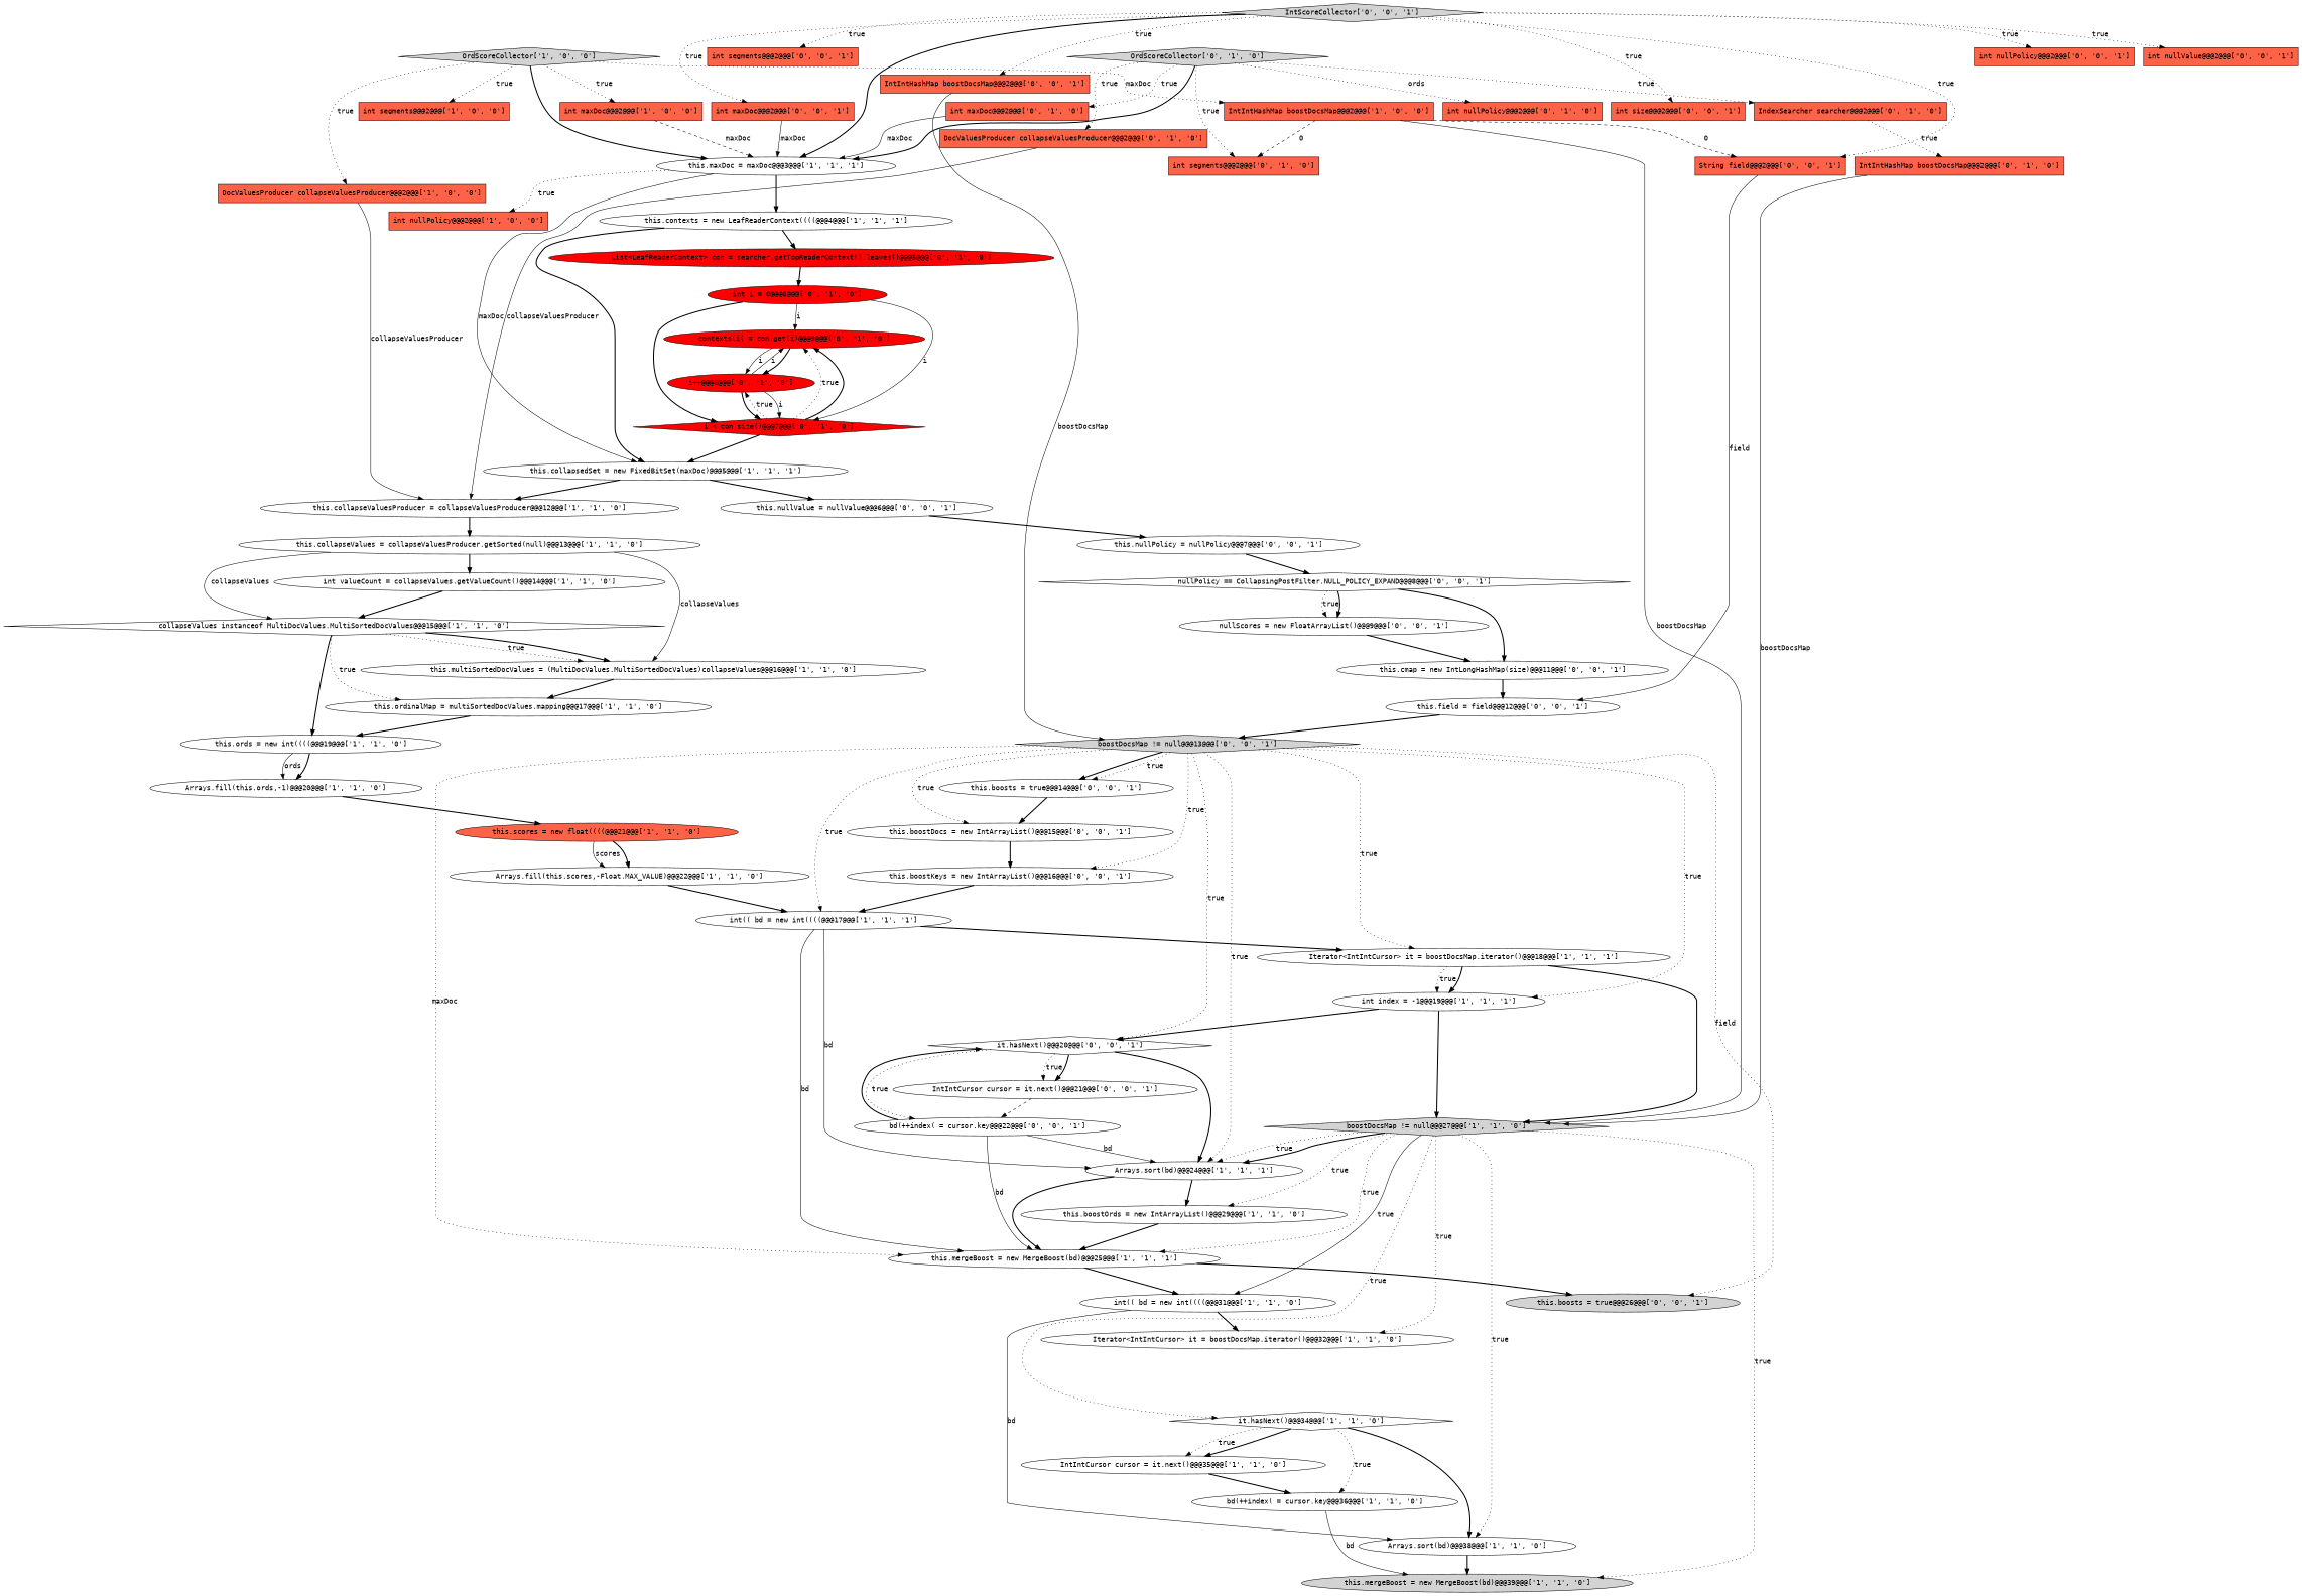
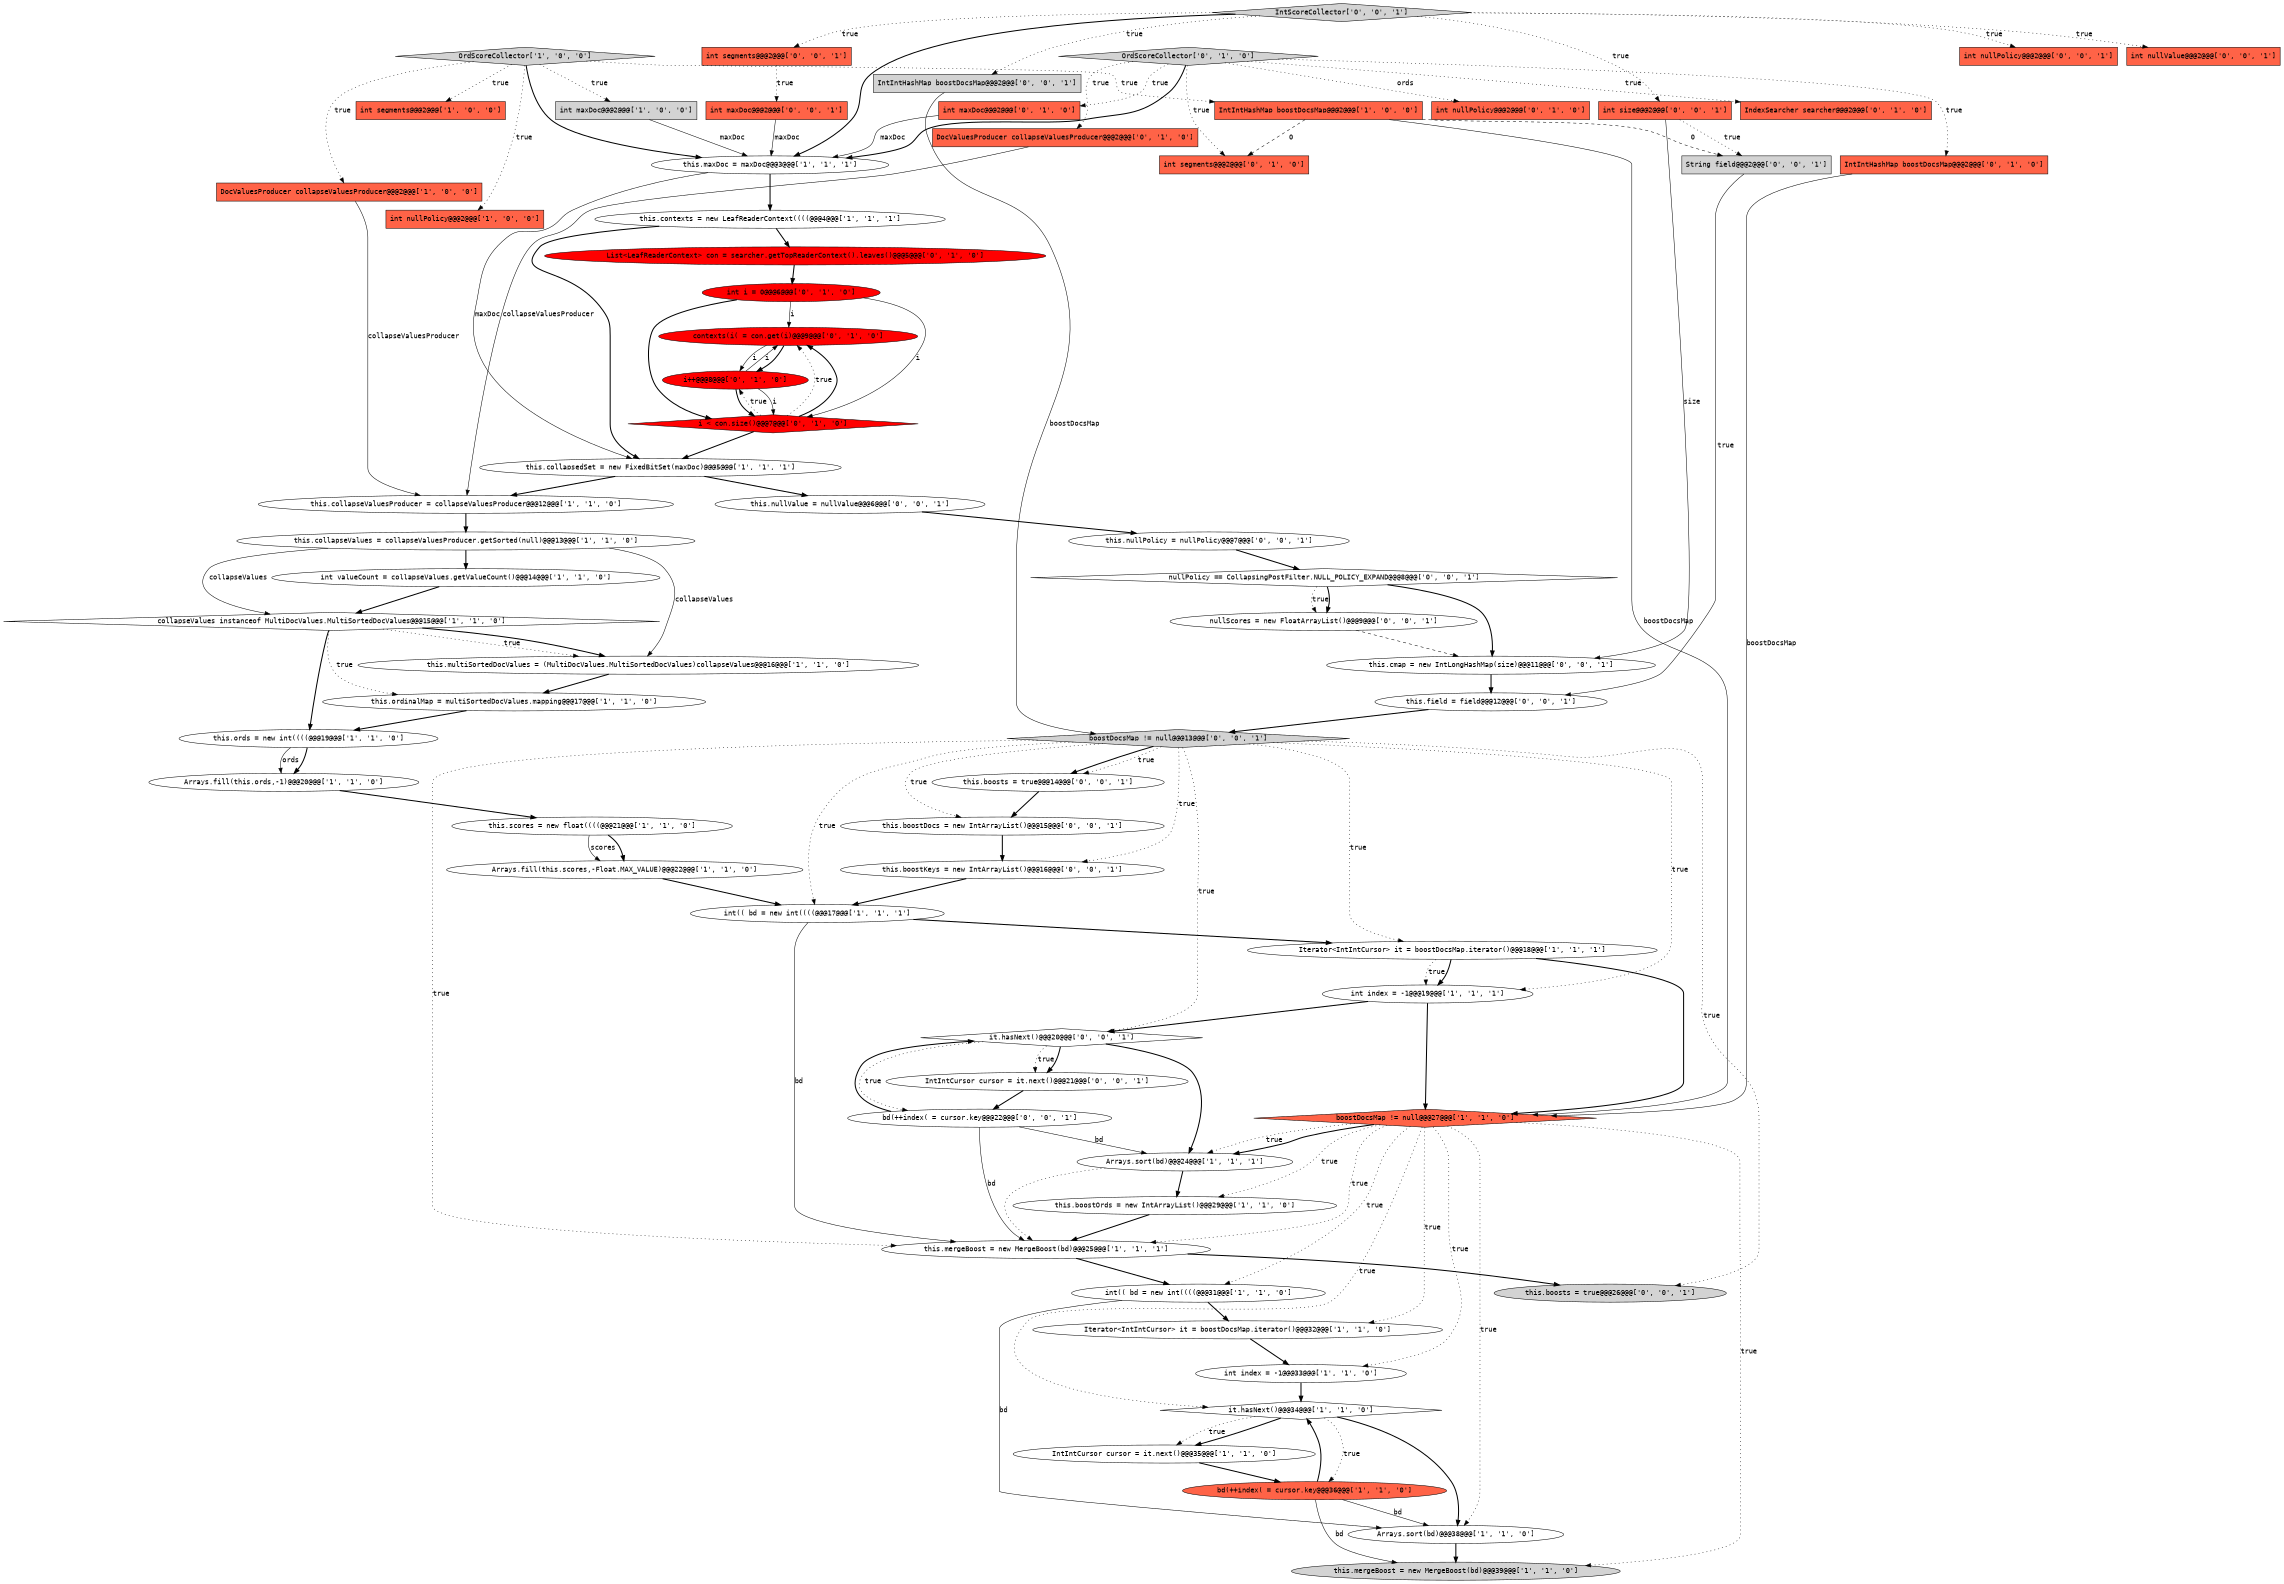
  digraph {
    fontname="DejaVu Sans Mono"
    node [fillcolor=white fontname="DejaVu Sans Mono" shape=ellipse style=filled]
    edge [fontname="DejaVu Sans Mono" style=bold]
    n1 [label="this.nullValue = nullValue@@@6@@@['0', '0', '1']"]
    n2 [label="this.nullPolicy = nullPolicy@@@7@@@['0', '0', '1']"]
    n3 [label="nullPolicy == CollapsingPostFilter.NULL_POLICY_EXPAND@@@8@@@['0', '0', '1']" shape=diamond]
    n4 [label="this.field = field@@@12@@@['0', '0', '1']"]
    n5 [fillcolor=lightgray label="boostDocsMap != null@@@13@@@['0', '0', '1']" shape=diamond]
    n6 [label="this.mergeBoost = new MergeBoost(bd)@@@25@@@['1', '1', '1']"]
    n7 [fillcolor=lightgray label="this.boosts = true@@@26@@@['0', '0', '1']"]
    n8 [label="this.boostDocs = new IntArrayList()@@@15@@@['0', '0', '1']"]
    n9 [label="this.boostKeys = new IntArrayList()@@@16@@@['0', '0', '1']"]
    n10 [label="it.hasNext()@@@20@@@['0', '0', '1']" shape=diamond]
    n11 [label="Arrays.sort(bd)@@@24@@@['1', '1', '1']"]
    n12 [label="int(( bd = new int((((@@@17@@@['1', '1', '1']"]
    n13 [label="int index = -1@@@19@@@['1', '1', '1']"]
    n14 [label="this.boosts = true@@@14@@@['0', '0', '1']"]
    n15 [label="Iterator<IntIntCursor> it = boostDocsMap.iterator()@@@18@@@['1', '1', '1']"]
    n16 [fillcolor=tomato label="int nullPolicy@@@2@@@['0', '1', '0']" shape=box]
    n17 [label="nullScores = new FloatArrayList()@@@9@@@['0', '0', '1']"]
    n18 [label="this.cmap = new IntLongHashMap(size)@@@11@@@['0', '0', '1']"]
-   n19 [fillcolor=tomato label="IntIntHashMap boostDocsMap@@@2@@@['0', '0', '1']" shape=box]
+   n19 [fillcolor=lightgray label="IntIntHashMap boostDocsMap@@@2@@@['0', '0', '1']" shape=box]
    n20 [fillcolor=tomato label="int segments@@@2@@@['0', '0', '1']" shape=box]
    n21 [label="this.contexts = new LeafReaderContext((((@@@4@@@['1', '1', '1']"]
    n22 [label="this.collapsedSet = new FixedBitSet(maxDoc)@@@5@@@['1', '1', '1']"]
    n23 [fillcolor=red label="List<LeafReaderContext> con = searcher.getTopReaderContext().leaves()@@@5@@@['0', '1', '0']"]
    n24 [label="this.collapseValuesProducer = collapseValuesProducer@@@12@@@['1', '1', '0']"]
    n25 [fillcolor=red label="int i = 0@@@6@@@['0', '1', '0']"]
    n26 [label="this.collapseValues = collapseValuesProducer.getSorted(null)@@@13@@@['1', '1', '0']"]
    n27 [label="collapseValues instanceof MultiDocValues.MultiSortedDocValues@@@15@@@['1', '1', '0']" shape=diamond]
    n28 [label="this.multiSortedDocValues = (MultiDocValues.MultiSortedDocValues)collapseValues@@@16@@@['1', '1', '0']"]
    n29 [label="int valueCount = collapseValues.getValueCount()@@@14@@@['1', '1', '0']"]
    n30 [label="IntIntCursor cursor = it.next()@@@21@@@['0', '0', '1']"]
    n31 [label="bd(++index( = cursor.key@@@22@@@['0', '0', '1']"]
-   n32 [fillcolor=tomato label="int maxDoc@@@2@@@['1', '0', '0']" shape=box]
+   n32 [fillcolor=lightgray label="int maxDoc@@@2@@@['1', '0', '0']" shape=box]
    n33 [label="this.maxDoc = maxDoc@@@3@@@['1', '1', '1']"]
    n34 [label="int(( bd = new int((((@@@31@@@['1', '1', '0']"]
    n35 [label="Iterator<IntIntCursor> it = boostDocsMap.iterator()@@@32@@@['1', '1', '0']"]
    n36 [label="Arrays.sort(bd)@@@38@@@['1', '1', '0']"]
    n37 [fillcolor=red label="i++@@@8@@@['0', '1', '0']"]
    n38 [fillcolor=red label="contexts(i( = con.get(i)@@@9@@@['0', '1', '0']"]
    n39 [fillcolor=red label="i < con.size()@@@7@@@['0', '1', '0']" shape=diamond]
    n40 [label="this.boostOrds = new IntArrayList()@@@29@@@['1', '1', '0']"]
    n41 [label="Arrays.fill(this.ords,-1)@@@20@@@['1', '1', '0']"]
-   n42 [fillcolor=tomato label="this.scores = new float((((@@@21@@@['1', '1', '0']"]
+   n42 [label="this.scores = new float((((@@@21@@@['1', '1', '0']"]
    n43 [label="Arrays.fill(this.scores,-Float.MAX_VALUE)@@@22@@@['1', '1', '0']"]
+   n44 [label="int index = -1@@@33@@@['1', '1', '0']"]
    n45 [label="it.hasNext()@@@34@@@['1', '1', '0']" shape=diamond]
-   n46 [label="bd(++index( = cursor.key@@@36@@@['1', '1', '0']"]
+   n46 [fillcolor=tomato label="bd(++index( = cursor.key@@@36@@@['1', '1', '0']"]
    n47 [label="IntIntCursor cursor = it.next()@@@35@@@['1', '1', '0']"]
    n48 [label="this.ords = new int((((@@@19@@@['1', '1', '0']"]
    n49 [label="this.ordinalMap = multiSortedDocValues.mapping@@@17@@@['1', '1', '0']"]
    n50 [fillcolor=tomato label="int maxDoc@@@2@@@['0', '0', '1']" shape=box]
    n51 [fillcolor=lightgray label="this.mergeBoost = new MergeBoost(bd)@@@39@@@['1', '1', '0']"]
    n52 [fillcolor=tomato label="int nullPolicy@@@2@@@['1', '0', '0']" shape=box]
    n53 [fillcolor=tomato label="int nullPolicy@@@2@@@['0', '0', '1']" shape=box]
-   n54 [fillcolor=lightgray label="boostDocsMap != null@@@27@@@['1', '1', '0']" shape=diamond]
+   n54 [fillcolor=tomato label="boostDocsMap != null@@@27@@@['1', '1', '0']" shape=diamond]
    n55 [fillcolor=tomato label="int maxDoc@@@2@@@['0', '1', '0']" shape=box]
    n56 [fillcolor=tomato label="IntIntHashMap boostDocsMap@@@2@@@['1', '0', '0']" shape=box]
-   n57 [fillcolor=tomato label="String field@@@2@@@['0', '0', '1']" shape=box]
+   n57 [fillcolor=lightgray label="String field@@@2@@@['0', '0', '1']" shape=box]
    n58 [fillcolor=tomato label="int segments@@@2@@@['0', '1', '0']" shape=box]
    n59 [fillcolor=tomato label="DocValuesProducer collapseValuesProducer@@@2@@@['0', '1', '0']" shape=box]
    n60 [fillcolor=tomato label="int segments@@@2@@@['1', '0', '0']" shape=box]
    n61 [fillcolor=tomato label="int size@@@2@@@['0', '0', '1']" shape=box]
    n62 [fillcolor=tomato label="int nullValue@@@2@@@['0', '0', '1']" shape=box]
    n63 [fillcolor=tomato label="DocValuesProducer collapseValuesProducer@@@2@@@['1', '0', '0']" shape=box]
    n64 [fillcolor=lightgray label="OrdScoreCollector['0', '1', '0']" shape=diamond]
    n65 [fillcolor=tomato label="IntIntHashMap boostDocsMap@@@2@@@['0', '1', '0']" shape=box]
    n66 [fillcolor=tomato label="IndexSearcher searcher@@@2@@@['0', '1', '0']" shape=box]
    n67 [fillcolor=lightgray label="IntScoreCollector['0', '0', '1']" shape=diamond]
    n68 [fillcolor=lightgray label="OrdScoreCollector['1', '0', '0']" shape=diamond]
    n1 -> n2
    n2 -> n3
    n3 -> n17 [label=true style=dotted]
    n3 -> n17
    n3 -> n18
    n4 -> n5
-   n5 -> n6 [label=maxDoc style=dotted]
-   n5 -> n7 [label=field style=dotted]
+   n5 -> n6 [label=true style=dotted]
+   n5 -> n7 [label=true style=dotted]
    n5 -> n8 [label=true style=dotted]
    n5 -> n9 [label=true style=dotted]
    n5 -> n10 [label=true style=dotted]
-   n5 -> n11 [label=true style=dotted]
    n5 -> n12 [label=true style=dotted]
    n5 -> n13 [label=true style=dotted]
    n5 -> n14
    n5 -> n14 [label=true style=dotted]
    n5 -> n15 [label=true style=dotted]
    n6 -> n7
    n6 -> n34
    n8 -> n9
    n9 -> n12
    n10 -> n11
    n10 -> n30 [label=true style=dotted]
    n10 -> n30
    n10 -> n31 [label=true style=dotted]
-   n11 -> n6
+   n11 -> n6 [style=dotted]
    n11 -> n40
    n12 -> n6 [label=bd style=solid]
-   n12 -> n11 [label=bd style=solid]
    n12 -> n15
    n13 -> n10
    n13 -> n54
    n14 -> n8
    n15 -> n13 [label=true style=dotted]
    n15 -> n13
    n15 -> n54
-   n17 -> n18
+   n17 -> n18 [style=dashed]
    n18 -> n4
    n19 -> n5 [label=boostDocsMap style=solid]
    n21 -> n22
    n21 -> n23
    n22 -> n1
    n22 -> n24
    n23 -> n25
    n24 -> n26
    n25 -> n38 [label=i style=solid]
    n25 -> n39 [label=i style=solid]
    n25 -> n39
    n26 -> n27 [label=collapseValues style=solid]
    n26 -> n28 [label=collapseValues style=solid]
    n26 -> n29
    n27 -> n28 [label=true style=dotted]
    n27 -> n28
    n27 -> n48
    n27 -> n49 [label=true style=dotted]
    n28 -> n49
    n29 -> n27
-   n30 -> n31 [style=dashed]
+   n30 -> n31
    n31 -> n6 [label=bd style=solid]
    n31 -> n10
    n31 -> n11 [label=bd style=solid]
-   n32 -> n33 [label=maxDoc style=dashed]
+   n32 -> n33 [label=maxDoc style=solid]
    n33 -> n21
    n33 -> n22 [label=maxDoc style=solid]
    n34 -> n35
    n34 -> n36 [label=bd style=solid]
+   n35 -> n44
    n36 -> n51
    n37 -> n38 [label=i style=solid]
    n37 -> n39 [label=i style=solid]
    n37 -> n39
    n38 -> n37
    n38 -> n37 [label=i style=solid]
    n39 -> n22
    n39 -> n37 [label=true style=dotted]
    n39 -> n38 [label=true style=dotted]
    n39 -> n38
    n40 -> n6
    n41 -> n42
    n42 -> n43
    n42 -> n43 [label=scores style=solid]
    n43 -> n12
+   n44 -> n45
    n45 -> n36
    n45 -> n46 [label=true style=dotted]
    n45 -> n47
    n45 -> n47 [label=true style=dotted]
+   n46 -> n36 [label=bd style=solid]
+   n46 -> n45
    n46 -> n51 [label=bd style=solid]
    n47 -> n46
    n48 -> n41
    n48 -> n41 [label=ords style=solid]
    n49 -> n48
    n50 -> n33 [label=maxDoc style=solid]
    n54 -> n6 [label=true style=dotted]
    n54 -> n11 [label=true style=dotted]
    n54 -> n11
-   n54 -> n34 [label=true style=solid]
+   n54 -> n34 [label=true style=dotted]
    n54 -> n35 [label=true style=dotted]
    n54 -> n36 [label=true style=dotted]
    n54 -> n40 [label=true style=dotted]
+   n54 -> n44 [label=true style=dotted]
    n54 -> n45 [label=true style=dotted]
    n54 -> n51 [label=true style=dotted]
    n55 -> n33 [label=maxDoc style=solid]
    n56 -> n54 [label=boostDocsMap style=solid]
    n56 -> n57 [label=0 style=dashed]
    n56 -> n58 [label=0 style=dashed]
-   n57 -> n4 [label=field style=solid]
+   n57 -> n4 [label=true style=solid]
    n59 -> n24 [label=collapseValuesProducer style=solid]
+   n61 -> n18 [label=size style=solid]
    n63 -> n24 [label=collapseValuesProducer style=solid]
    n64 -> n16 [label=ords style=dotted]
    n64 -> n33
    n64 -> n55 [label=true style=dotted]
    n64 -> n58 [label=true style=dotted]
    n64 -> n59 [label=true style=dotted]
-   n66 -> n65 [label=true style=dotted]
+   n64 -> n65 [label=true style=dotted]
    n64 -> n66 [label=true style=dotted]
    n65 -> n54 [label=boostDocsMap style=solid]
    n67 -> n19 [label=true style=dotted]
    n67 -> n20 [label=true style=dotted]
    n67 -> n33
-   n67 -> n50 [label=true style=dotted]
+   n20 -> n50 [label=true style=dotted]
    n67 -> n53 [label=true style=dotted]
-   n67 -> n57 [label=true style=dotted]
+   n61 -> n57 [label=true style=dotted]
    n67 -> n61 [label=true style=dotted]
    n67 -> n62 [label=true style=dotted]
    n68 -> n32 [label=true style=dotted]
    n68 -> n33
-   n33 -> n52 [label=true style=dotted]
-   n68 -> n56 [label=maxDoc style=dotted]
+   n68 -> n52 [label=true style=dotted]
+   n68 -> n56 [label=true style=dotted]
    n68 -> n60 [label=true style=dotted]
    n68 -> n63 [label=true style=dotted]
  }
